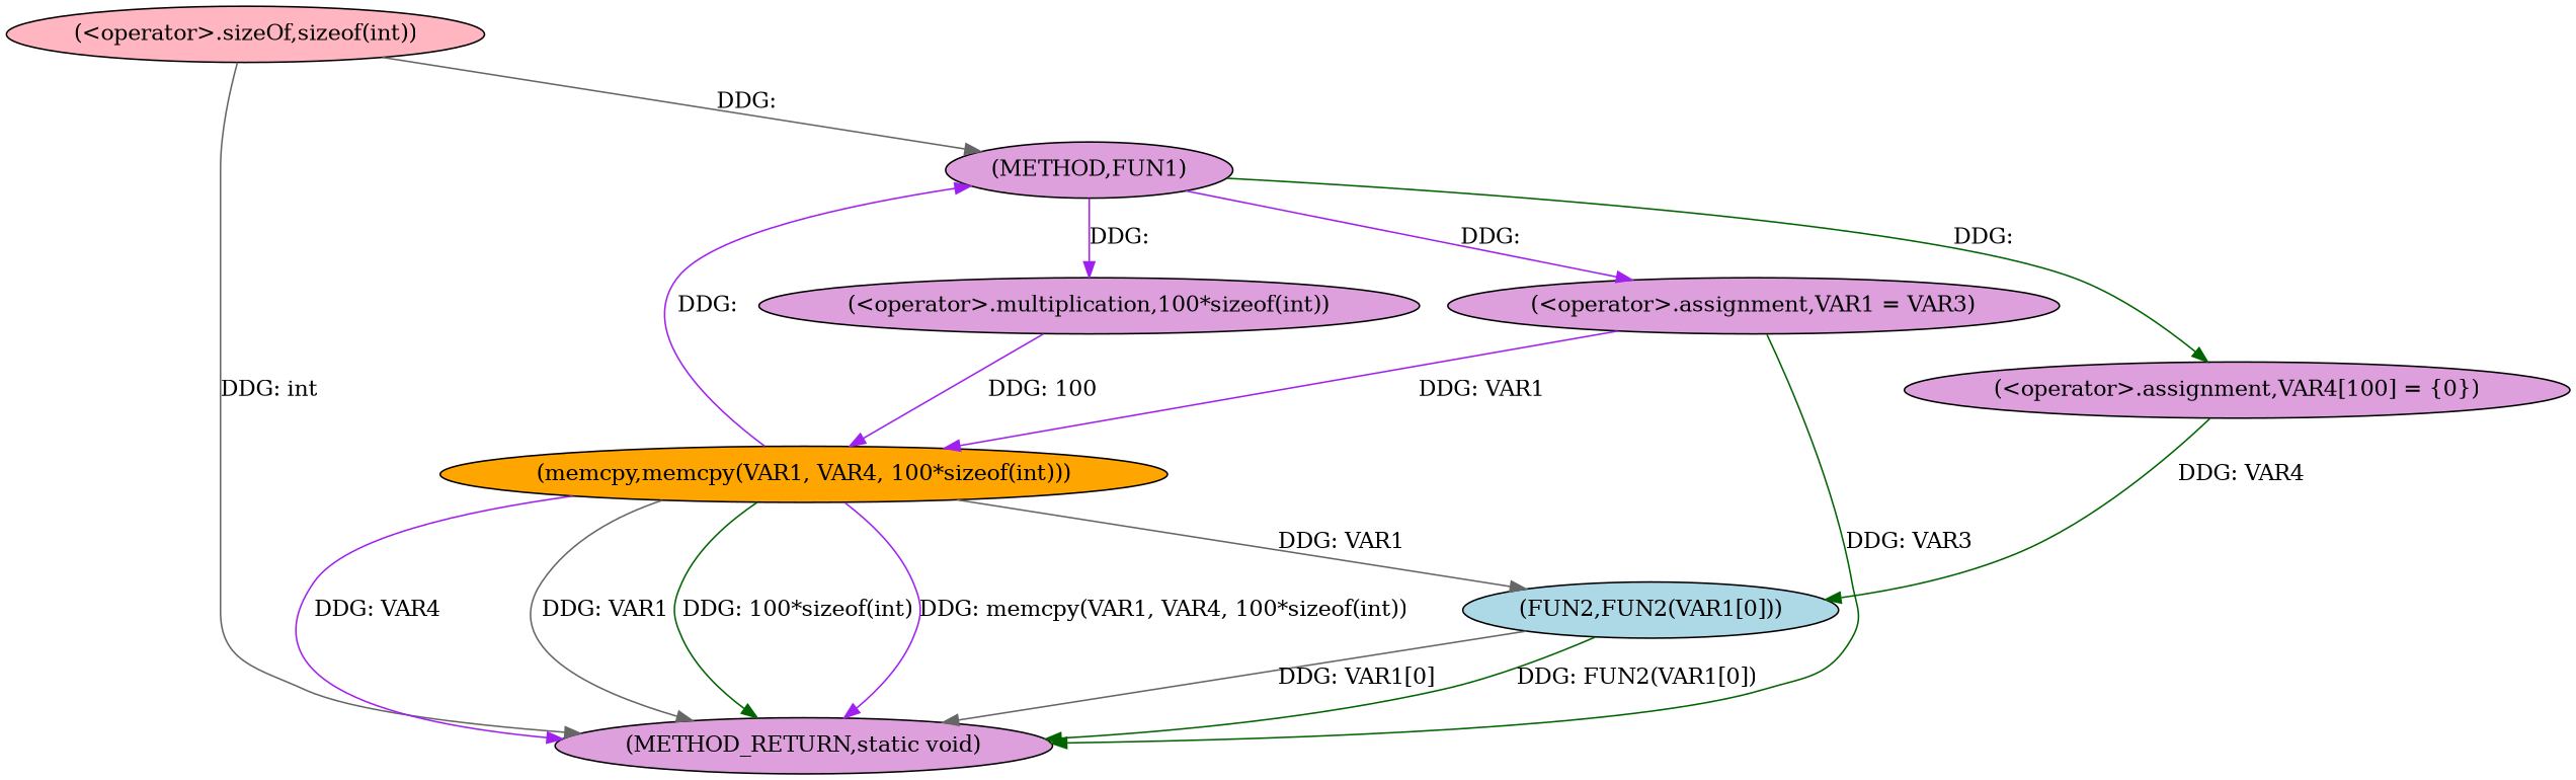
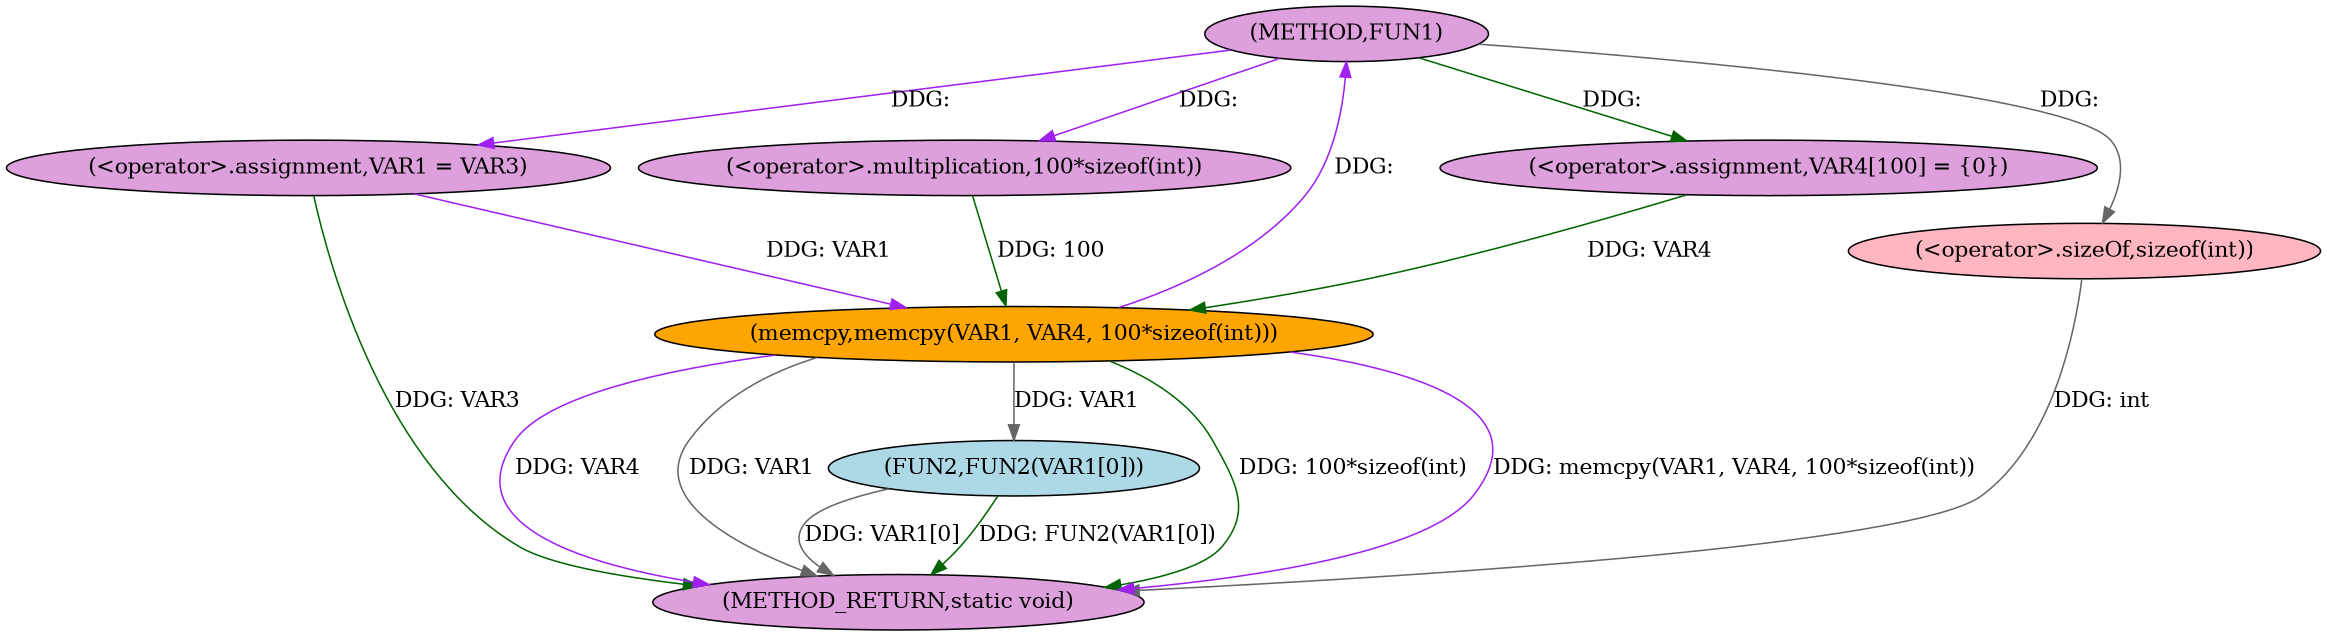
  digraph {
    node [fillcolor=plum style=filled]
    edge [color=purple]
    n1 [label="(METHOD,FUN1)"]
    n2 [label="(<operator>.assignment,VAR1 = VAR3)"]
    n3 [label="(<operator>.assignment,VAR4[100] = {0})"]
    n4 [label="(<operator>.multiplication,100*sizeof(int))"]
    n5 [fillcolor=lightpink label="(<operator>.sizeOf,sizeof(int))"]
    n6 [fillcolor=orange label="(memcpy,memcpy(VAR1, VAR4, 100*sizeof(int)))"]
    n7 [label="(METHOD_RETURN,static void)"]
    n8 [fillcolor=lightblue label="(FUN2,FUN2(VAR1[0]))"]
    n1 -> n2 [label="DDG: "]
    n1 -> n3 [color=darkgreen label="DDG: "]
    n1 -> n4 [label="DDG: "]
-   n5 -> n1 [color=gray40 label="DDG: "]
+   n1 -> n5 [color=gray40 label="DDG: "]
    n2 -> n6 [label="DDG: VAR1"]
    n2 -> n7 [color=darkgreen label="DDG: VAR3"]
-   n3 -> n8 [color=darkgreen label="DDG: VAR4"]
-   n4 -> n6 [label="DDG: 100"]
+   n3 -> n6 [color=darkgreen label="DDG: VAR4"]
+   n4 -> n6 [color=darkgreen label="DDG: 100"]
    n5 -> n7 [color=gray40 label="DDG: int"]
    n6 -> n1 [label="DDG: "]
    n6 -> n7 [color=darkgreen label="DDG: 100*sizeof(int)"]
    n6 -> n7 [label="DDG: memcpy(VAR1, VAR4, 100*sizeof(int))"]
    n6 -> n7 [label="DDG: VAR4"]
    n6 -> n7 [color=gray40 label="DDG: VAR1"]
    n6 -> n8 [color=gray40 label="DDG: VAR1"]
    n8 -> n7 [color=gray40 label="DDG: VAR1[0]"]
    n8 -> n7 [color=darkgreen label="DDG: FUN2(VAR1[0])"]
  }
